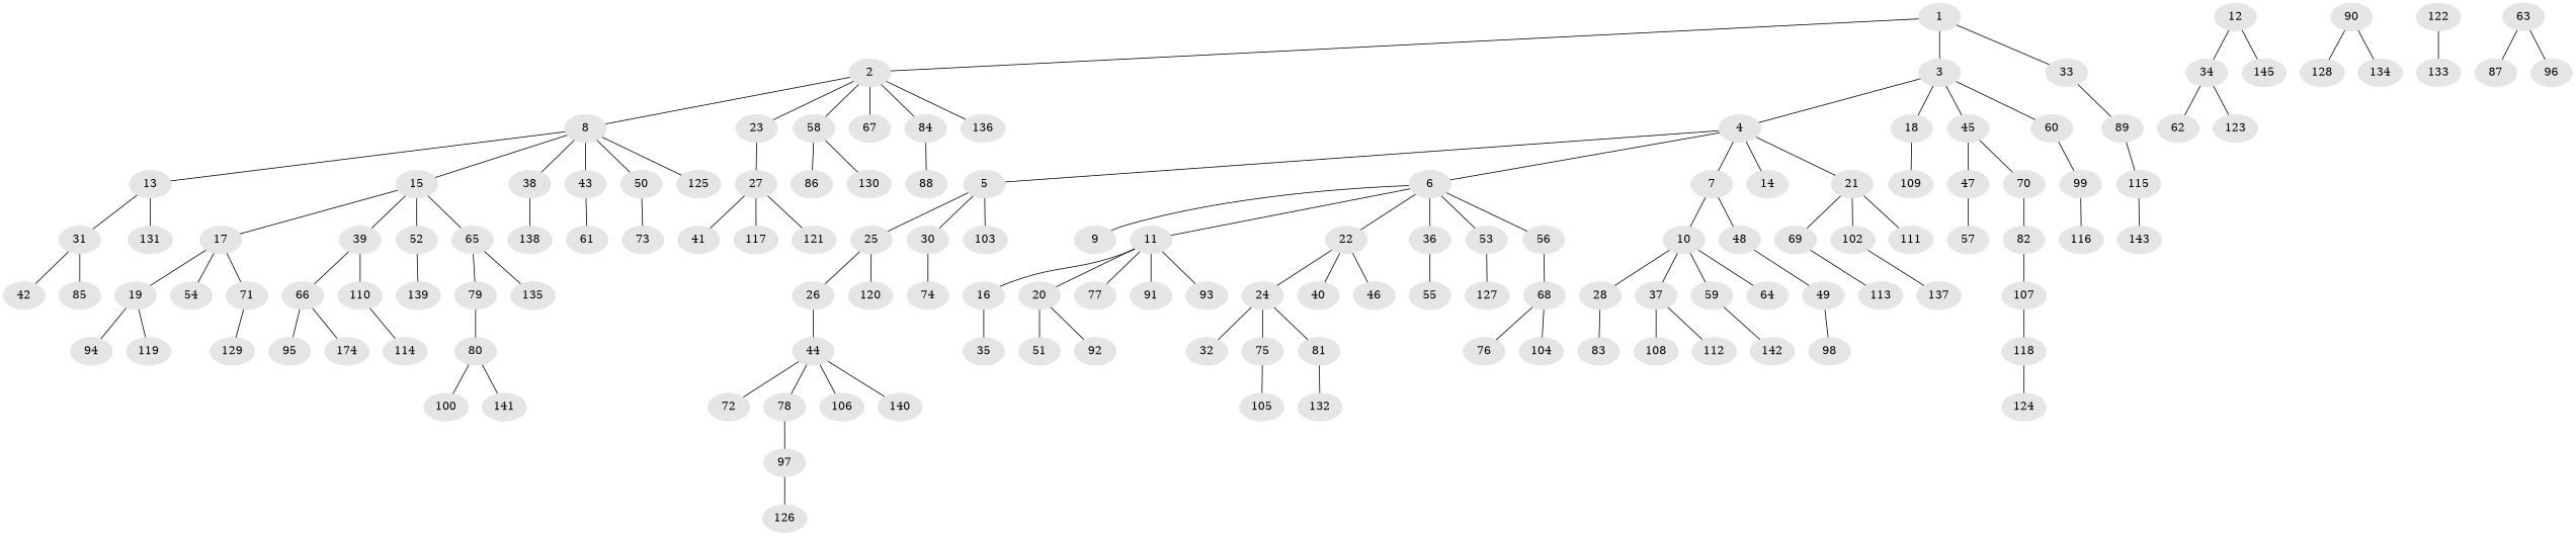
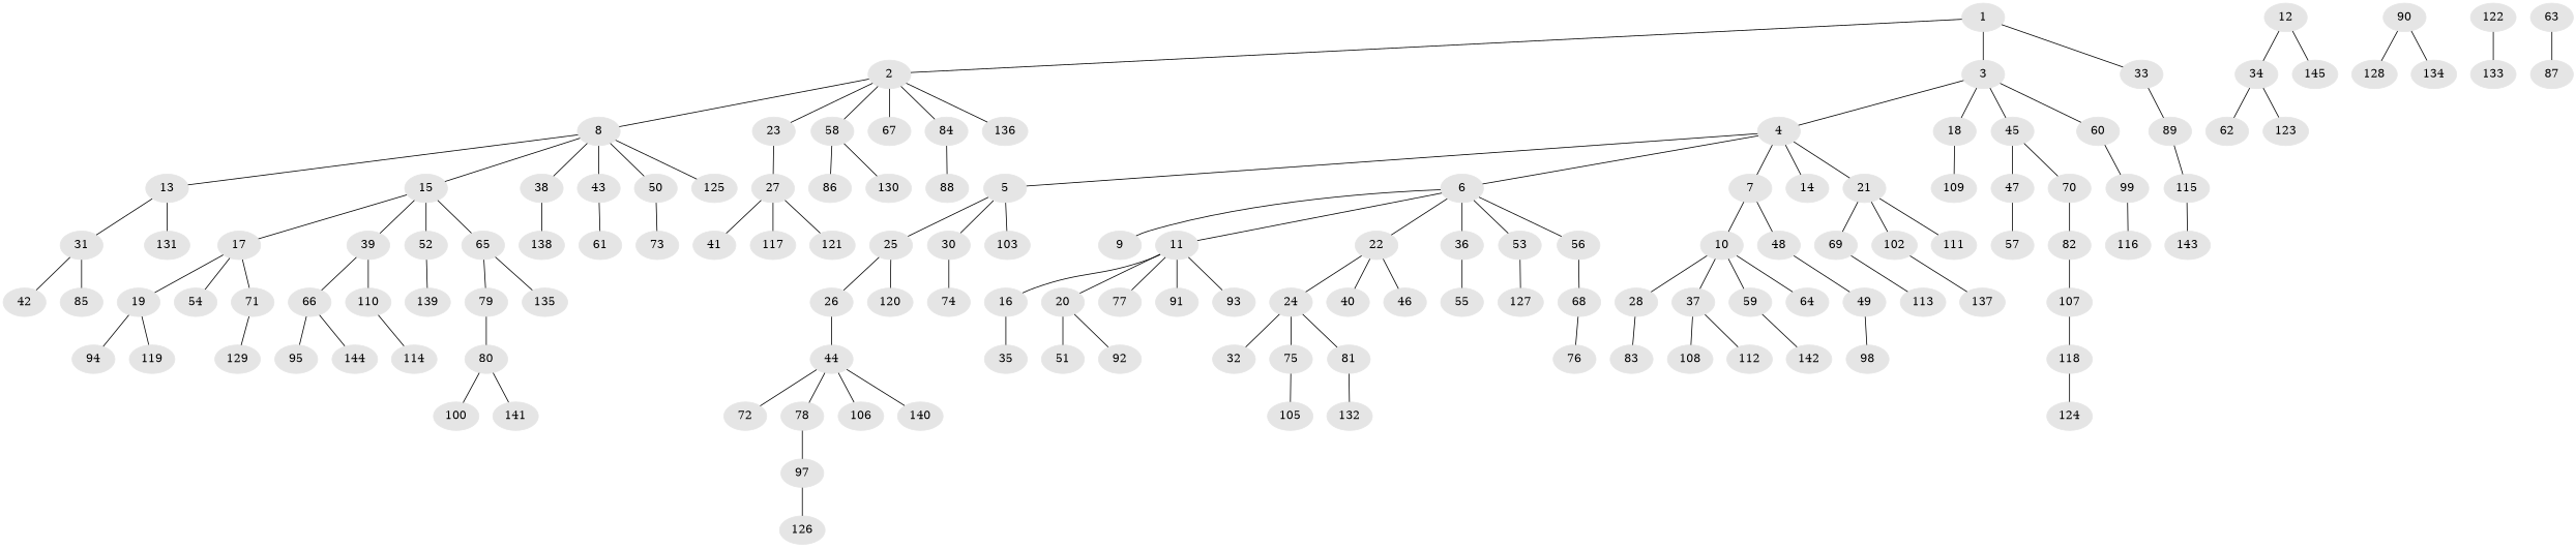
  graph {
    node [color=gray90 style=filled]
    1
    2
    3
    33
    8
    23
    58
    67
    84
    136
    4
    18
    45
    60
    89
    13
    15
    38
    43
    50
    125
    27
    86
    130
    88
    5
    6
    7
    14
    21
    109
    47
    70
    99
    25
    30
    103
    9
    11
    22
    36
    53
    56
    10
    48
    69
    102
    111
    12
    34
    145
    26
    120
    74
    16
    20
    77
    91
    93
    24
    40
    46
    55
    127
    68
    28
    37
    59
    64
    49
    31
    131
    17
    39
    52
    65
    138
    61
    73
    83
    108
    112
    142
    35
    51
    92
    62
    123
    42
    85
    19
    54
    71
    66
    110
    139
    79
    135
    90
    128
    134
    94
    119
    129
    113
    137
    32
    75
    81
    41
    117
    121
    105
    132
    44
    72
    78
    106
    140
    122
    133
    63
    87
-   96
    115
    95
-   144 [label=174]
+   144
    114
    97
    57
    82
    98
    76
-   104
    116
    80
    107
    126
    100
    141
    118
    143
    124
    1 -- 2
    1 -- 3
    1 -- 33
    2 -- 8
    2 -- 23
    2 -- 58
    2 -- 67
    2 -- 84
    2 -- 136
    3 -- 4
    3 -- 18
    3 -- 45
    3 -- 60
    33 -- 89
    8 -- 13
    8 -- 15
    8 -- 38
    8 -- 43
    8 -- 50
    8 -- 125
    23 -- 27
    58 -- 86
    58 -- 130
    84 -- 88
    4 -- 5
    4 -- 6
    4 -- 7
    4 -- 14
    4 -- 21
    18 -- 109
    45 -- 47
    45 -- 70
    60 -- 99
    89 -- 115
    13 -- 31
    13 -- 131
    15 -- 17
    15 -- 39
    15 -- 52
    15 -- 65
    38 -- 138
    43 -- 61
    50 -- 73
    27 -- 41
    27 -- 117
    27 -- 121
    5 -- 25
    5 -- 30
    5 -- 103
    6 -- 9
    6 -- 11
    6 -- 22
    6 -- 36
    6 -- 53
    6 -- 56
    7 -- 10
    7 -- 48
    21 -- 69
    21 -- 102
    21 -- 111
    47 -- 57
    70 -- 82
    99 -- 116
    25 -- 26
    25 -- 120
    30 -- 74
    11 -- 16
    11 -- 20
    11 -- 77
    11 -- 91
    11 -- 93
    22 -- 24
    22 -- 40
    22 -- 46
    36 -- 55
    53 -- 127
    56 -- 68
    10 -- 28
    10 -- 37
    10 -- 59
    10 -- 64
    48 -- 49
    69 -- 113
    102 -- 137
    12 -- 34
    12 -- 145
    34 -- 62
    34 -- 123
    26 -- 44
    16 -- 35
    20 -- 51
    20 -- 92
    24 -- 32
    24 -- 75
    24 -- 81
    68 -- 76
-   68 -- 104
    28 -- 83
    37 -- 108
    37 -- 112
    59 -- 142
    49 -- 98
    31 -- 42
    31 -- 85
    17 -- 19
    17 -- 54
    17 -- 71
    39 -- 66
    39 -- 110
    52 -- 139
    65 -- 79
    65 -- 135
    19 -- 94
    19 -- 119
    71 -- 129
    66 -- 95
    66 -- 144
    110 -- 114
    79 -- 80
    90 -- 128
    90 -- 134
    75 -- 105
    81 -- 132
    44 -- 72
    44 -- 78
    44 -- 106
    44 -- 140
    78 -- 97
    122 -- 133
    63 -- 87
-   63 -- 96
    115 -- 143
    97 -- 126
    82 -- 107
    80 -- 100
    80 -- 141
    107 -- 118
    118 -- 124
  }
